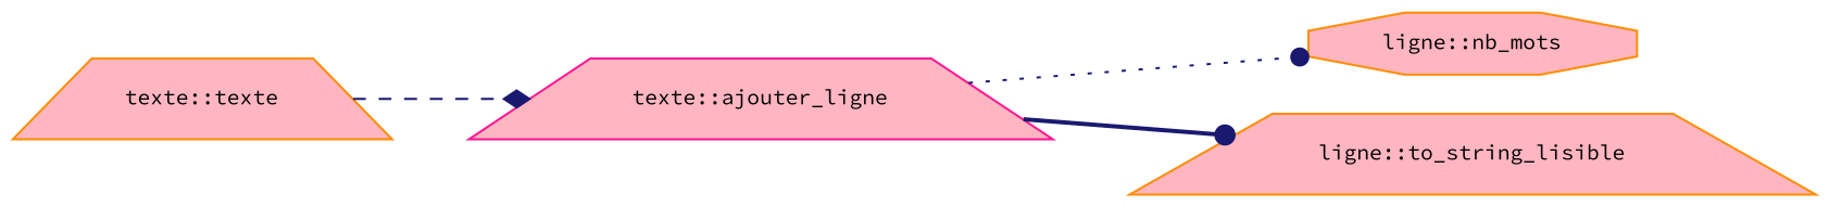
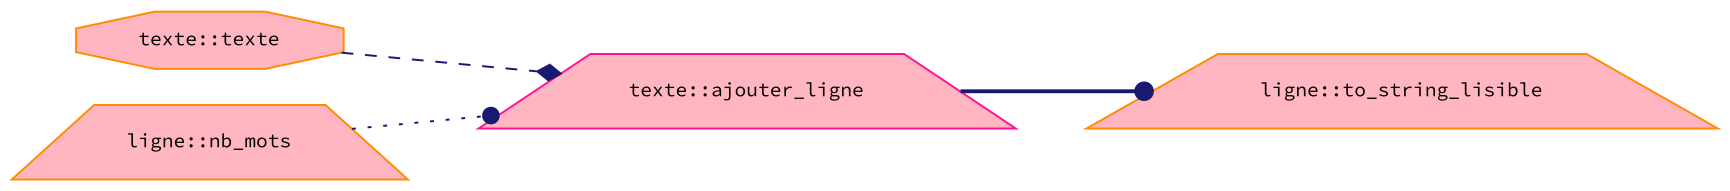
  digraph {
    fontname="Source Code Pro"
    rankdir=LR
    node [color=darkorange fillcolor=lightpink fontname="Source Code Pro" fontsize=10 shape=octagon style=filled]
    edge [arrowhead=dot color=midnightblue fontname="Source Code Pro" fontsize=10 labelfontname=Helvetica labelfontsize=10]
-   n1 [fontcolor=black height=0.2 label="texte::texte" shape=trapezium width=0.4]
+   n1 [fontcolor=black height=0.2 label="texte::texte" width=0.4]
    n2 [color=deeppink height=0.2 label="texte::ajouter_ligne" shape=trapezium width=0.4]
-   n3 [height=0.2 label="ligne::nb_mots" width=0.4]
+   n3 [height=0.2 label="ligne::nb_mots" shape=trapezium width=0.4]
    n4 [height=0.2 label="ligne::to_string_lisible" shape=trapezium width=0.4]
    n1 -> n2 [arrowhead=diamond style=dashed]
-   n2 -> n3 [style=dotted]
+   n3 -> n2 [style=dotted]
    n2 -> n4 [style=bold]
  }
